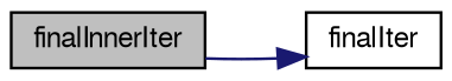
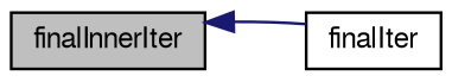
  digraph {
    rankdir=LR
    node [color=black fontname=FreeSans fontsize=10 shape=record]
    n1 [fillcolor=grey75 fontcolor=black height=0.2 label=finalInnerIter style=filled width=0.4]
    n2 [height=0.2 label=finalIter width=0.4]
-   n1 -> n2 [color=midnightblue fontname=FreeSans fontsize=10 labelfontname=FreeSans labelfontsize=10 style=solid]
+   n2 -> n1 [color=midnightblue fontname=FreeSans fontsize=10 labelfontname=FreeSans labelfontsize=10 style=solid]
  }
